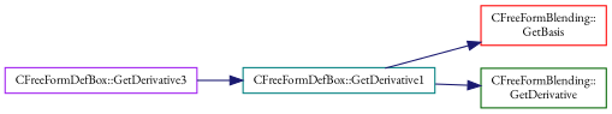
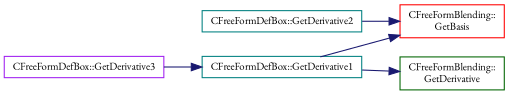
  digraph {
    fontname="EB Garamond"
    rankdir=LR
    node [color=teal fillcolor=white fontname="EB Garamond" fontsize=10 shape=record style=filled]
    edge [color=midnightblue fontname="EB Garamond" fontsize=10 labelfontname=Helvetica labelfontsize=10 style=solid]
+   n1 [height=0.2 label="CFreeFormDefBox::GetDerivative2" width=0.4]
    n2 [color=red height=0.2 label="CFreeFormBlending::\lGetBasis" width=0.4]
    n3 [color=purple height=0.2 label="CFreeFormDefBox::GetDerivative3" width=0.4]
    n4 [height=0.2 label="CFreeFormDefBox::GetDerivative1" width=0.4]
    n5 [color=darkgreen height=0.2 label="CFreeFormBlending::\lGetDerivative" width=0.4]
+   n1 -> n2
    n3 -> n4
    n4 -> n2
    n4 -> n5
  }
